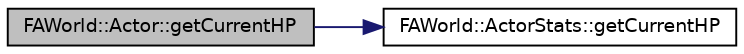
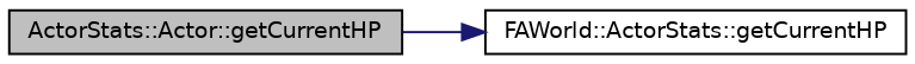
  digraph {
    rankdir=LR
    node [color=black fontname=Helvetica fontsize=10 shape=record style=filled]
-   n1 [fillcolor=grey75 fontcolor=black height=0.2 label="FAWorld::Actor::getCurrentHP" width=0.4]
+   n1 [fillcolor=grey75 fontcolor=black height=0.2 label="ActorStats::Actor::getCurrentHP" width=0.4]
    n2 [fillcolor=white height=0.2 label="FAWorld::ActorStats::getCurrentHP" width=0.4]
    n1 -> n2 [color=midnightblue fontname=Helvetica fontsize=10 labelfontname=Helvetica labelfontsize=10 style=solid]
  }
